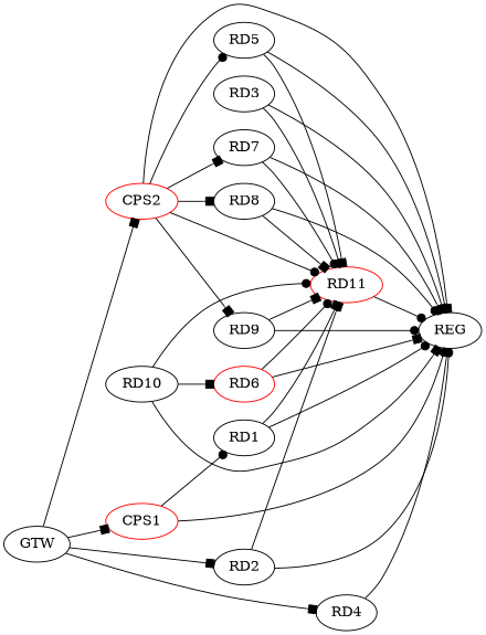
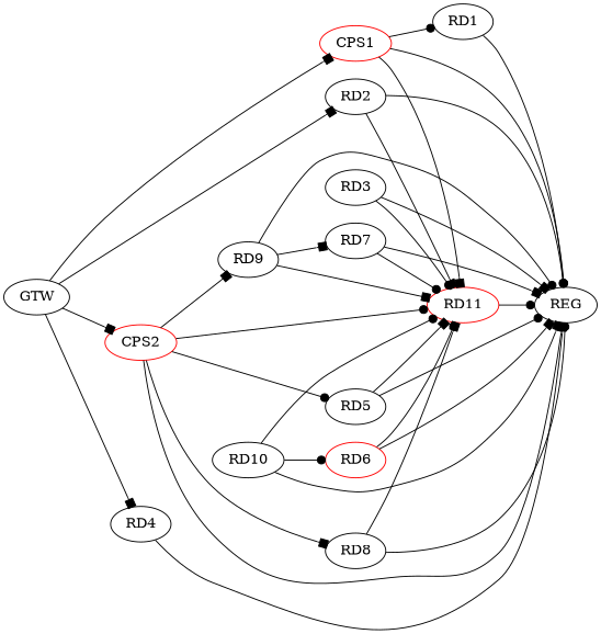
  strict digraph {
    rankdir=LR
    node [color=black]
    edge [arrowhead=box]
    n1 [label=RD1]
    n2 [color=red label=RD11]
    n3 [label=REG]
    n4 [label=RD2]
    n5 [label=RD3]
    n6 [label=RD4]
    n7 [label=RD5]
    n8 [color=red label=RD6]
    n9 [label=RD7]
    n10 [label=RD8]
    n11 [label=RD9]
    n12 [label=RD10]
    n13 [color=red label=CPS1]
    n14 [color=red label=CPS2]
    n15 [label=GTW]
-   n1 -> n2
+   n13 -> n2
    n1 -> n3 [arrowhead=dot]
    n2 -> n3 [arrowhead=dot]
    n4 -> n2
    n4 -> n3 [arrowhead=dot]
    n5 -> n2 [arrowhead=dot]
    n5 -> n3
    n6 -> n3
    n7 -> n2
    n7 -> n3 [arrowhead=dot]
    n8 -> n2 [arrowhead=dot]
    n8 -> n3
    n9 -> n2 [arrowhead=dot]
    n9 -> n3
    n10 -> n2
    n10 -> n3 [arrowhead=dot]
    n11 -> n2
    n11 -> n3 [arrowhead=dot]
    n12 -> n2 [arrowhead=dot]
    n12 -> n3
-   n12 -> n8
+   n12 -> n8 [arrowhead=dot]
    n13 -> n1 [arrowhead=dot]
    n13 -> n3 [arrowhead=dot]
    n14 -> n2 [arrowhead=dot]
    n14 -> n3
    n14 -> n7 [arrowhead=dot]
-   n14 -> n9
+   n11 -> n9
    n14 -> n10
    n14 -> n11
    n15 -> n4
    n15 -> n6
    n15 -> n13
    n15 -> n14
  }
